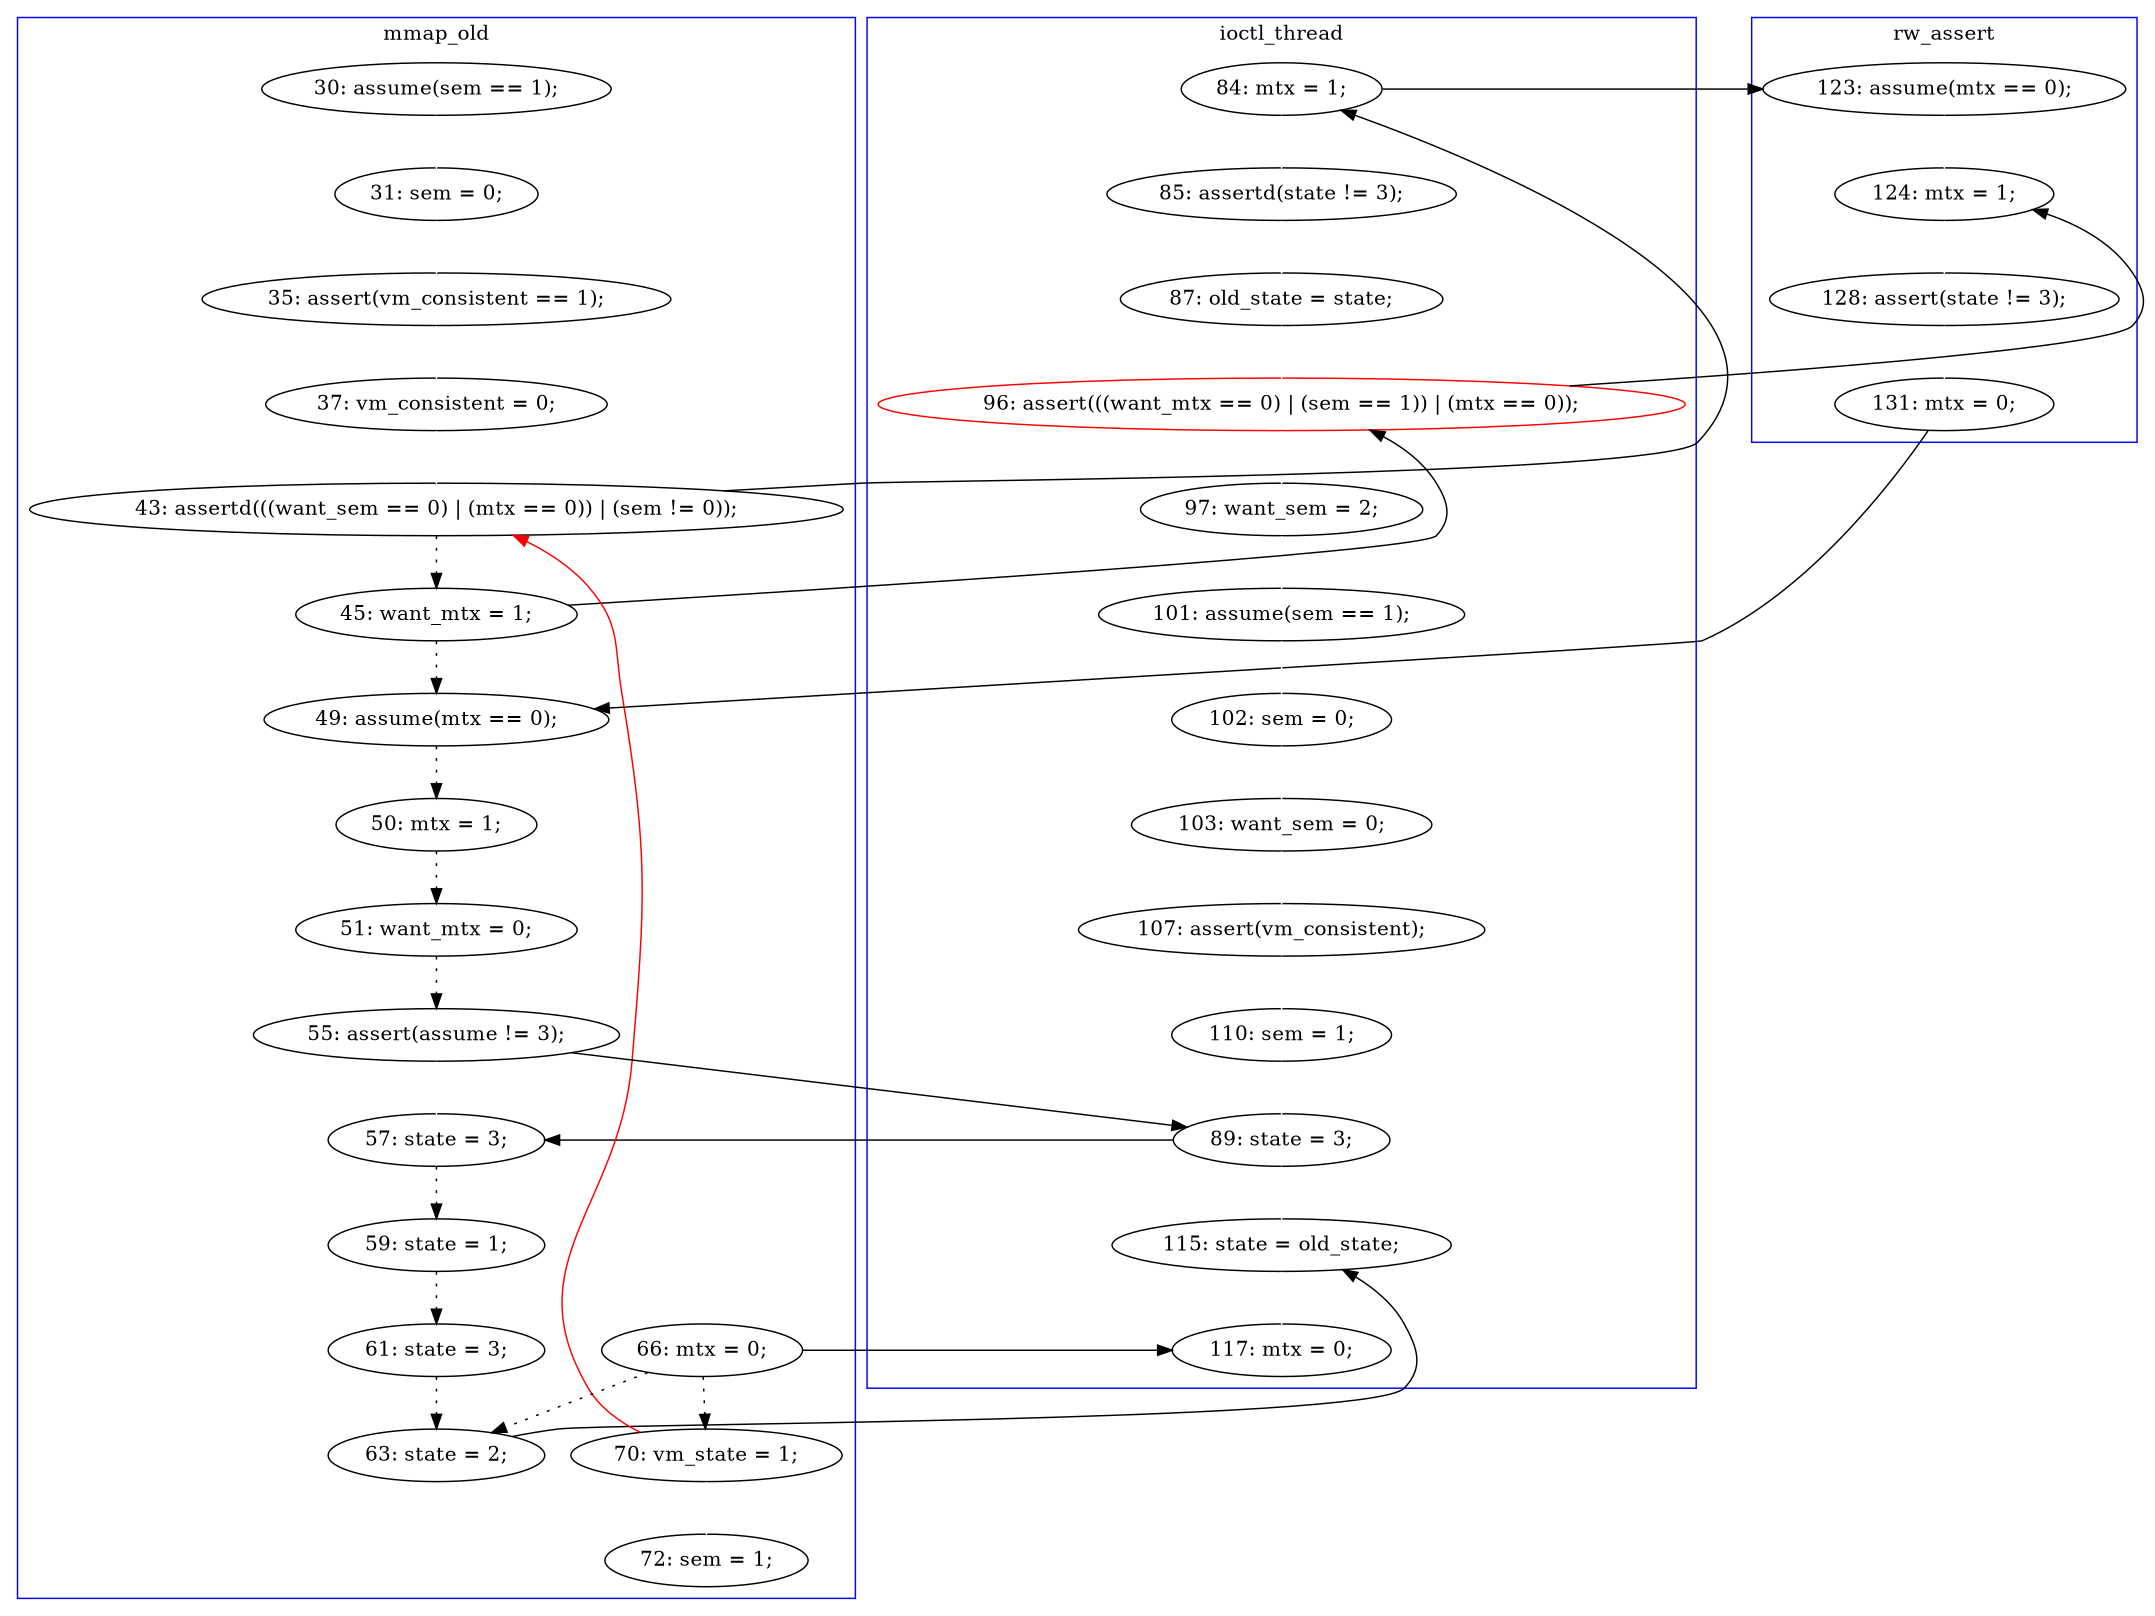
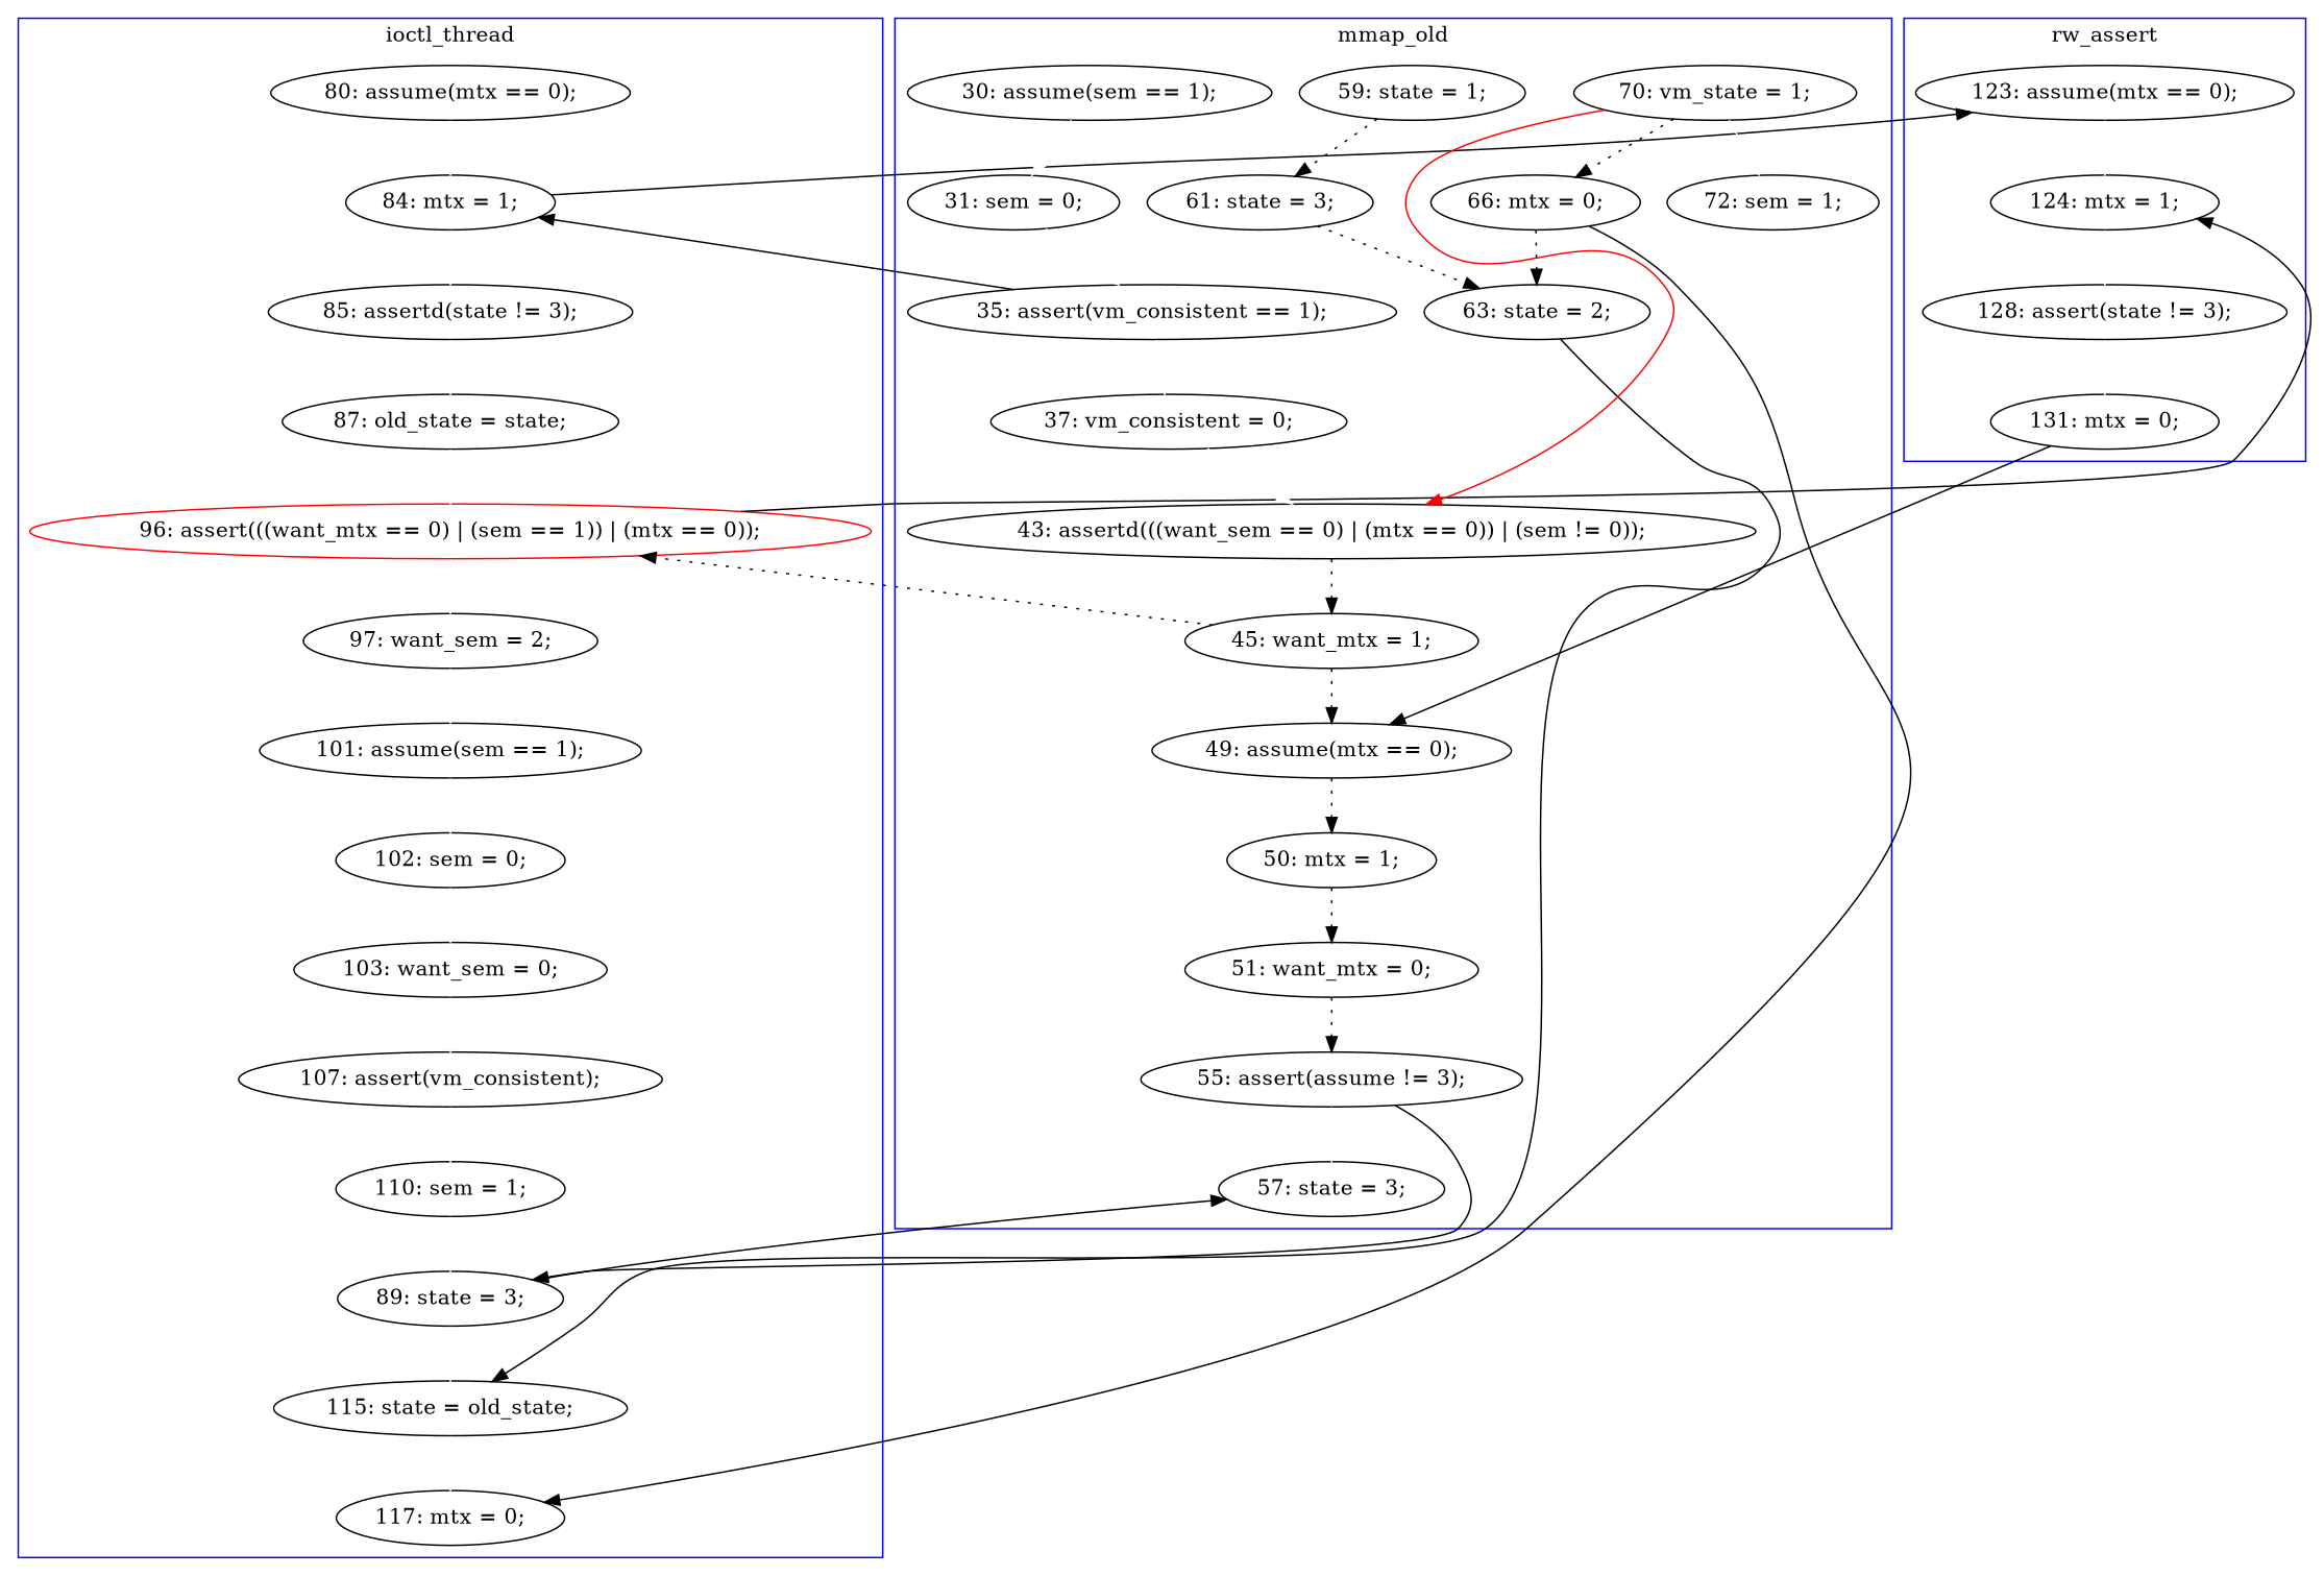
  digraph {
    edge [color=white style=solid]
    n1 [label="128: assert(state != 3);"]
    n2 [label="131: mtx = 0;"]
    n3 [label="123: assume(mtx == 0);"]
    n4 [label="124: mtx = 1;"]
+   n5 [label="80: assume(mtx == 0);"]
    n6 [label="84: mtx = 1;"]
    n7 [label="115: state = old_state;"]
    n8 [label="117: mtx = 0;"]
    n9 [color=red label="96: assert(((want_mtx == 0) | (sem == 1)) | (mtx == 0));"]
    n10 [label="102: sem = 0;"]
    n11 [label="103: want_sem = 0;"]
    n12 [label="97: want_sem = 2;"]
    n13 [label="101: assume(sem == 1);"]
    n14 [label="85: assertd(state != 3);"]
    n15 [label="89: state = 3;"]
    n16 [label="87: old_state = state;"]
    n17 [label="107: assert(vm_consistent);"]
    n18 [label="110: sem = 1;"]
    n19 [label="35: assert(vm_consistent == 1);"]
    n20 [label="37: vm_consistent = 0;"]
    n21 [label="31: sem = 0;"]
    n22 [label="61: state = 3;"]
    n23 [label="63: state = 2;"]
    n24 [label="43: assertd(((want_sem == 0) | (mtx == 0)) | (sem != 0));"]
    n25 [label="45: want_mtx = 1;"]
    n26 [label="70: vm_state = 1;"]
    n27 [label="57: state = 3;"]
    n28 [label="59: state = 1;"]
    n29 [label="66: mtx = 0;"]
    n30 [label="49: assume(mtx == 0);"]
    n31 [label="55: assert(assume != 3);"]
    n32 [label="50: mtx = 1;"]
    n33 [label="51: want_mtx = 0;"]
    n34 [label="30: assume(sem == 1);"]
    n35 [label="72: sem = 1;"]
    subgraph cluster_1 {
      color=blue
      label=rw_assert
      n1
      n2
      n3
      n4
    }
    subgraph cluster_2 {
      color=blue
      label=ioctl_thread
+     n5
      n6
      n7
      n8
      n9
      n10
      n11
      n12
      n13
      n14
      n15
      n16
      n17
      n18
    }
    subgraph cluster_3 {
      color=blue
      label=mmap_old
      n19
      n20
      n21
      n22
      n23
      n24
      n25
      n26
      n27
      n28
      n29
      n30
      n31
      n32
      n33
      n34
      n35
    }
    n1 -> n2
    n2 -> n30 [color=black constraint=false]
    n3 -> n4
    n4 -> n1
+   n5 -> n6
    n6 -> n3 [color=black constraint=false]
    n6 -> n14
    n7 -> n8
    n9 -> n4 [color=black constraint=false]
    n9 -> n12
    n10 -> n11
    n11 -> n17
    n12 -> n13
    n13 -> n10
    n14 -> n16
    n15 -> n7
    n15 -> n27 [color=black constraint=false]
    n16 -> n9
    n17 -> n18
    n18 -> n15
    n19 -> n20
    n20 -> n24
    n21 -> n19
    n22 -> n23 [color=black style=dotted]
    n23 -> n7 [color=black constraint=false]
-   n24 -> n6 [color=black constraint=false]
+   n19 -> n6 [color=black constraint=false]
    n24 -> n25 [color=black style=dotted]
-   n25 -> n9 [color=black constraint=false]
+   n25 -> n9 [color=black constraint=false style=dotted]
    n25 -> n30 [color=black style=dotted]
    n26 -> n24 [color=red constraint=false]
    n26 -> n35
-   n27 -> n28 [color=black style=dotted]
    n28 -> n22 [color=black style=dotted]
    n29 -> n8 [color=black constraint=false]
    n29 -> n23 [color=black style=dotted]
-   n29 -> n26 [color=black style=dotted]
+   n26 -> n29 [color=black style=dotted]
    n30 -> n32 [color=black style=dotted]
    n31 -> n15 [color=black constraint=false]
    n31 -> n27
    n32 -> n33 [color=black style=dotted]
    n33 -> n31 [color=black style=dotted]
    n34 -> n21
  }
